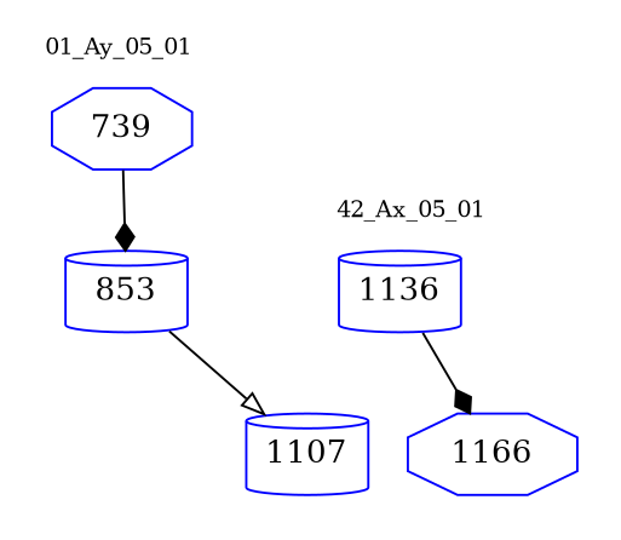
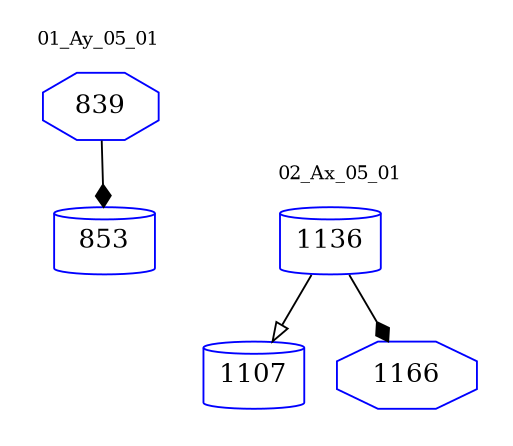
  digraph {
    node [color=blue shape=cylinder]
    edge [arrowhead=diamond color=black]
-   n1 [label=739 shape=octagon]
+   n1 [label=839 shape=octagon]
    n2 [label=853]
    n3 [label=1136]
    n4 [label=1107]
    n5 [label=1166 shape=octagon]
    subgraph cluster_1 {
      color=white
      fontsize=10
      label="01_Ay_05_01"
      n1
      n2
    }
    subgraph cluster_2 {
      color=white
      fontsize=10
-     label="42_Ax_05_01"
+     label="02_Ax_05_01"
      n3
      n4
      n5
    }
    n1 -> n2
-   n2 -> n4 [arrowhead=onormal]
+   n3 -> n4 [arrowhead=onormal]
    n3 -> n5
  }
